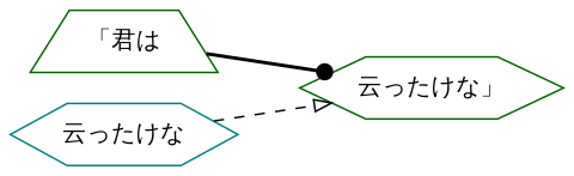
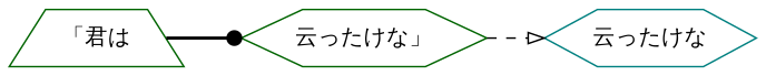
  digraph {
    fontname="PT Serif"
    rankdir=LR
    node [color=darkgreen fontname="PT Serif" shape=hexagon]
    edge [fontname="PT Serif"]
    n1 [label="「君は" shape=trapezium]
    n2 [label="云ったけな」"]
    n3 [color=teal label="云ったけな"]
    n1 -> n2 [arrowhead=dot style=bold]
-   n3 -> n2 [arrowhead=onormal style=dashed]
+   n2 -> n3 [arrowhead=onormal style=dashed]
  }
